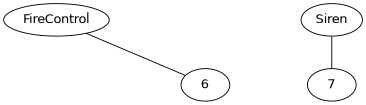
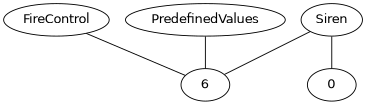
  graph {
    fontname="DejaVu Sans"
    node [fontname="DejaVu Sans"]
    edge [fontname="DejaVu Sans"]
    n1 [label=6]
    FireControl
    Siren
-   0 [label=7]
+   0
+   PredefinedValues
    FireControl -- n1
+   Siren -- n1
    Siren -- 0
+   PredefinedValues -- n1
  }
